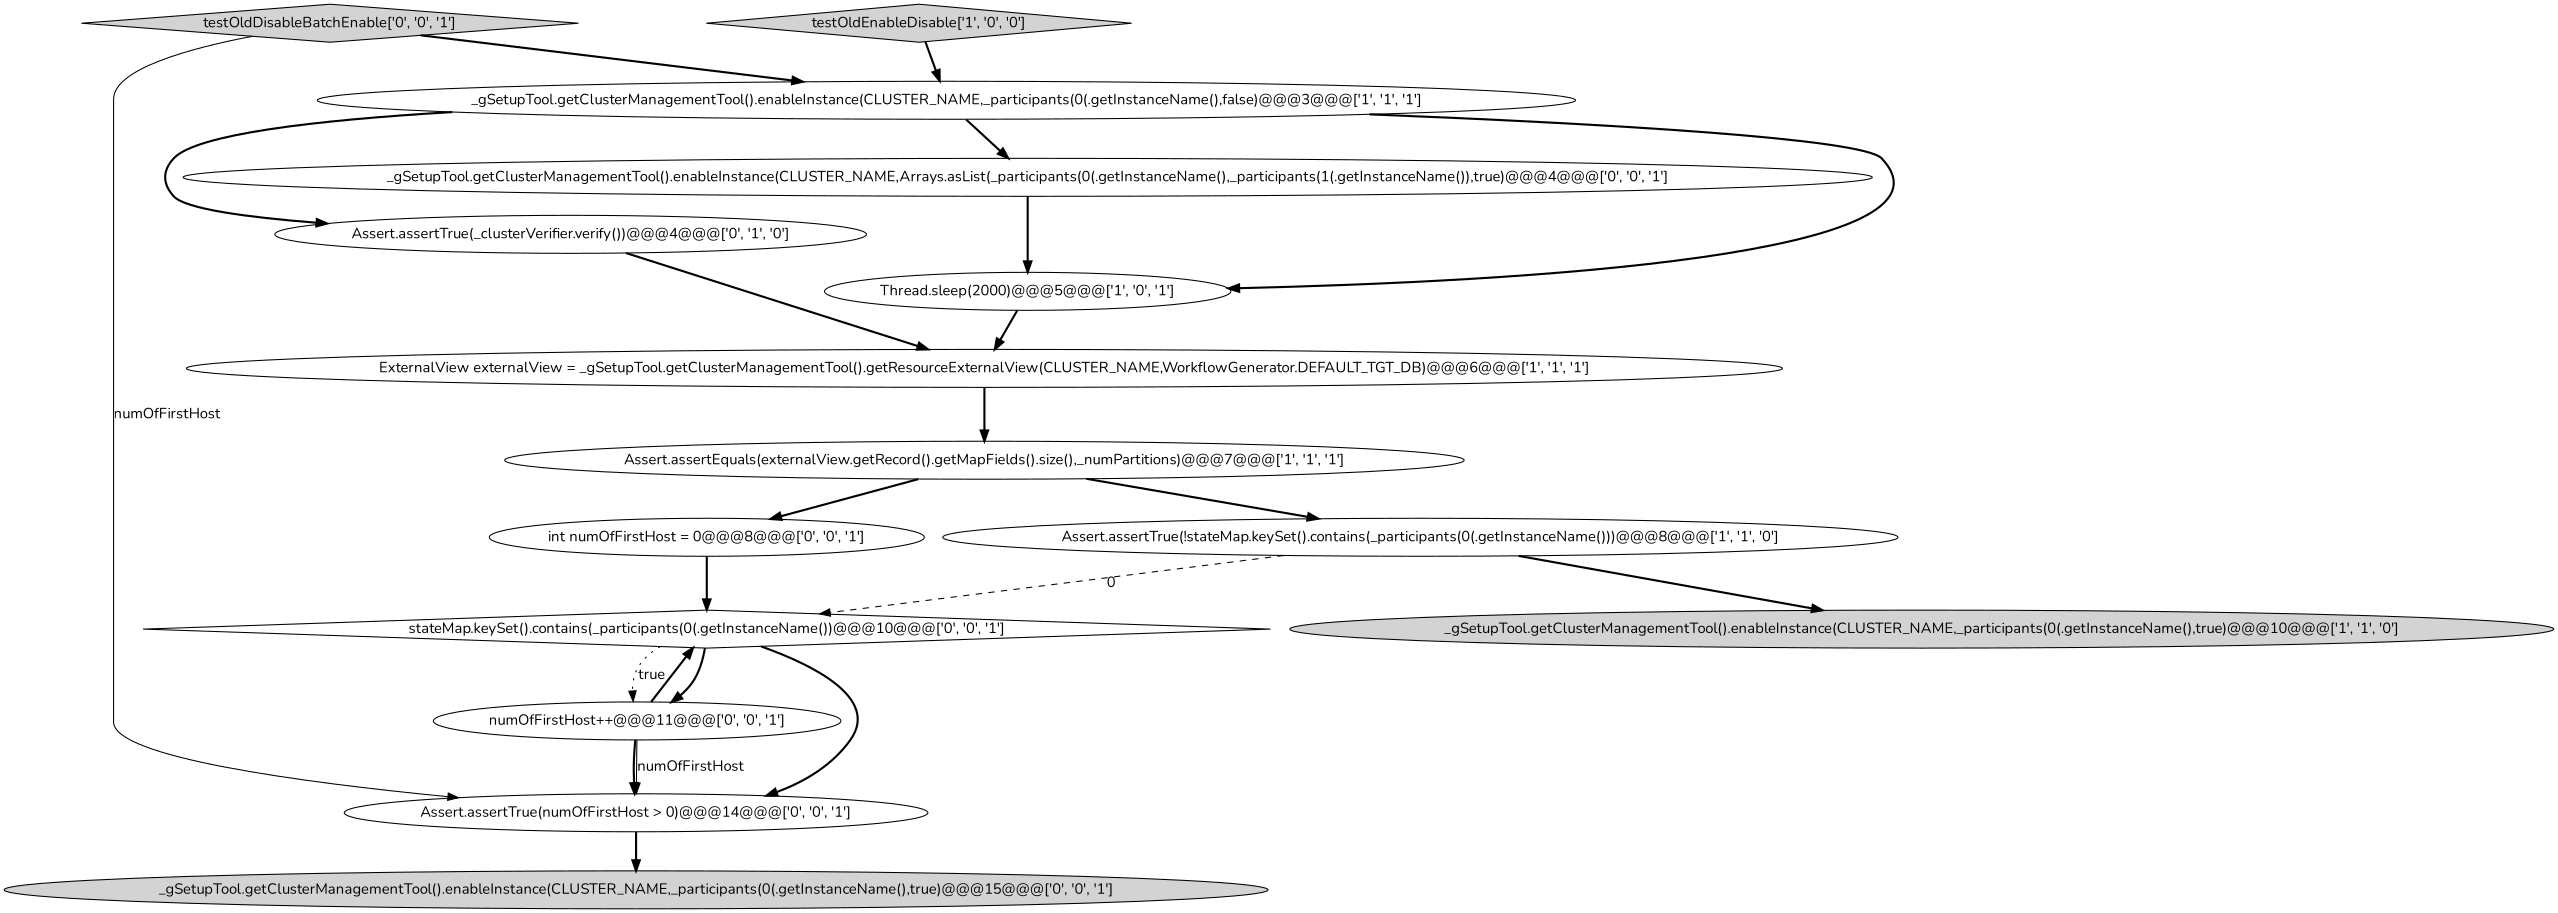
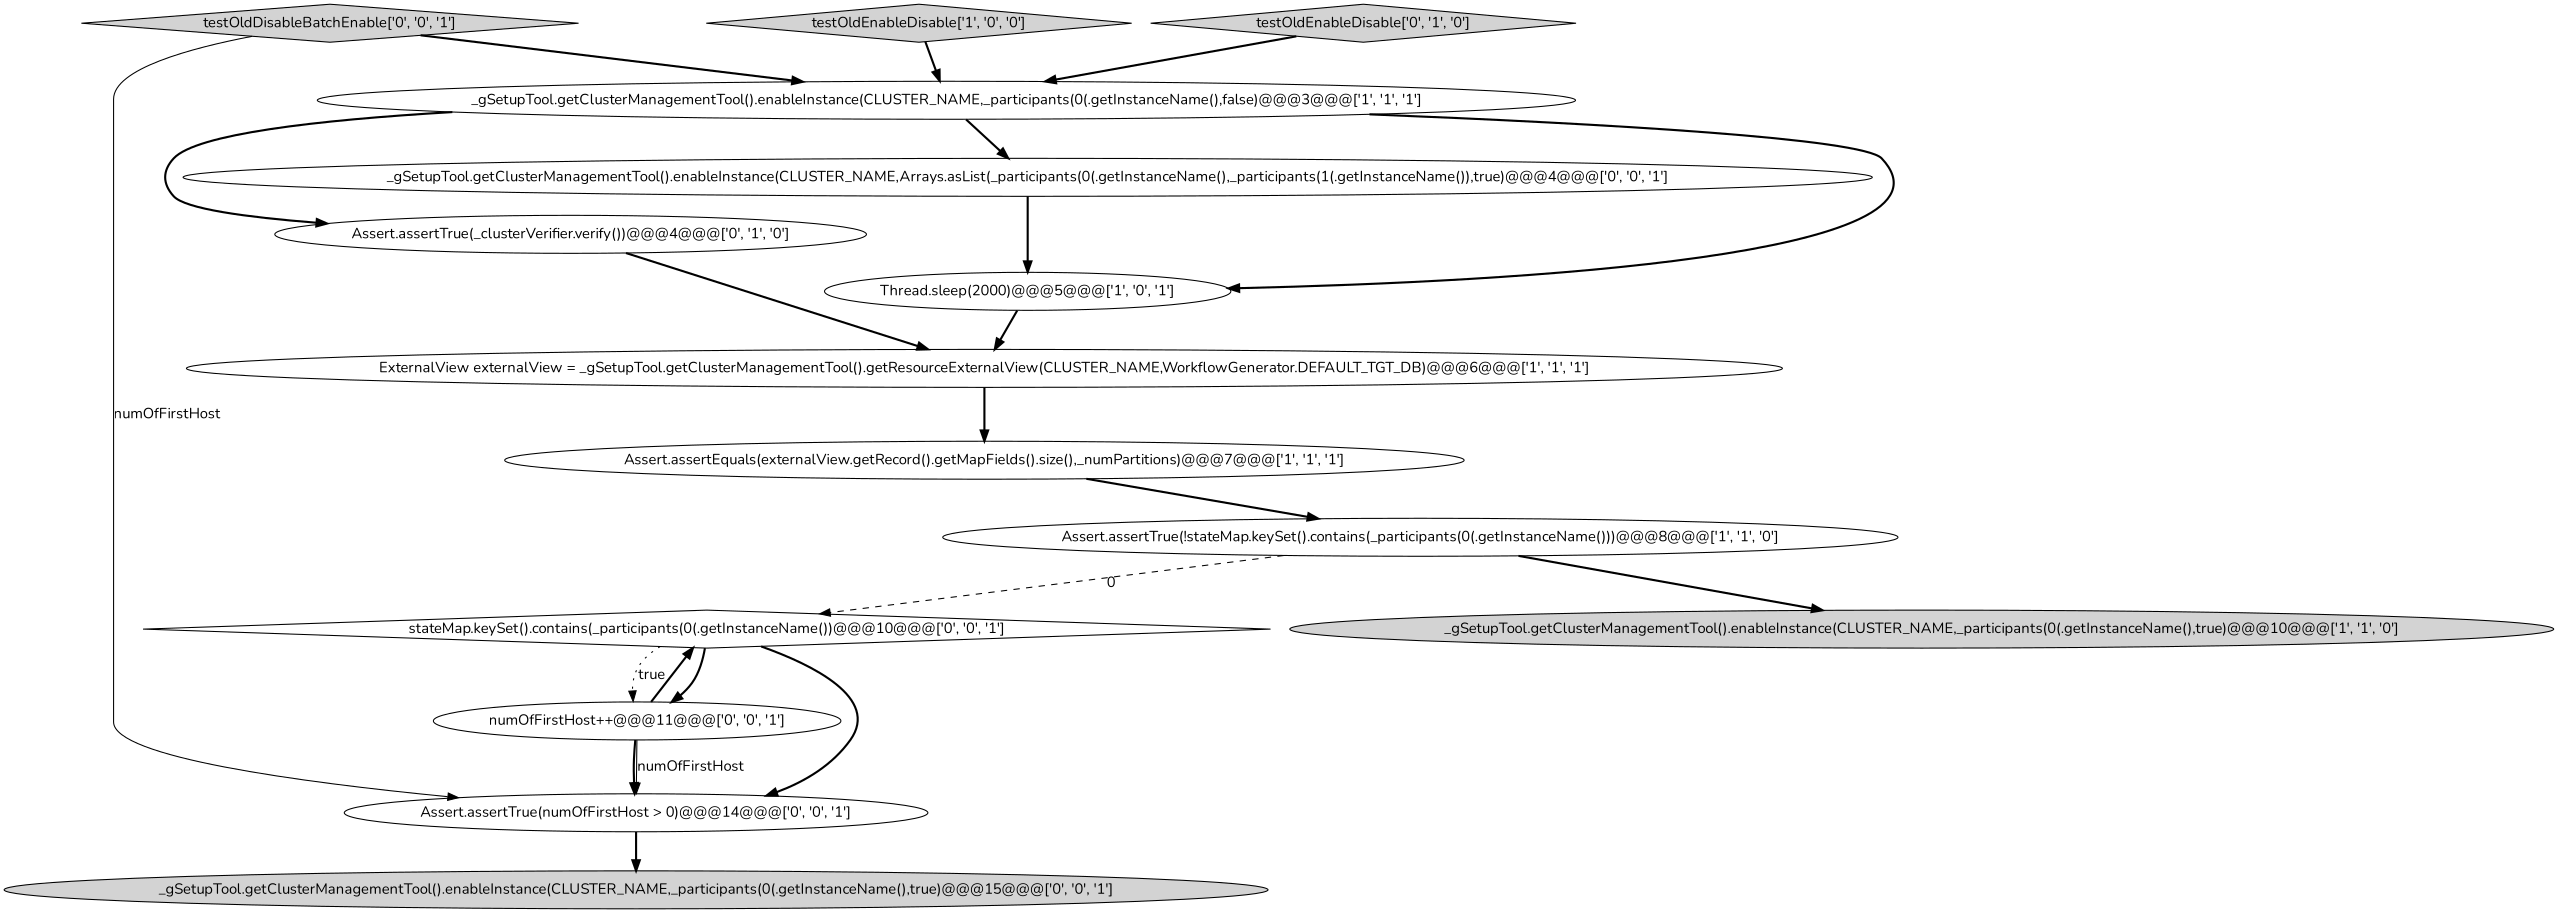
  digraph {
    fontname=Nunito
    node [fillcolor=white fontname=Nunito shape=ellipse style=filled]
    edge [fontname=Nunito style=bold]
    n1 [label="Thread.sleep(2000)@@@5@@@['1', '0', '1']"]
    n2 [label="ExternalView externalView = _gSetupTool.getClusterManagementTool().getResourceExternalView(CLUSTER_NAME,WorkflowGenerator.DEFAULT_TGT_DB)@@@6@@@['1', '1', '1']"]
    n3 [label="Assert.assertEquals(externalView.getRecord().getMapFields().size(),_numPartitions)@@@7@@@['1', '1', '1']"]
    n4 [label="_gSetupTool.getClusterManagementTool().enableInstance(CLUSTER_NAME,_participants(0(.getInstanceName(),false)@@@3@@@['1', '1', '1']"]
    n5 [label="Assert.assertTrue(_clusterVerifier.verify())@@@4@@@['0', '1', '0']"]
    n6 [label="_gSetupTool.getClusterManagementTool().enableInstance(CLUSTER_NAME,Arrays.asList(_participants(0(.getInstanceName(),_participants(1(.getInstanceName()),true)@@@4@@@['0', '0', '1']"]
    n7 [label="Assert.assertTrue(!stateMap.keySet().contains(_participants(0(.getInstanceName()))@@@8@@@['1', '1', '0']"]
    n8 [label="stateMap.keySet().contains(_participants(0(.getInstanceName())@@@10@@@['0', '0', '1']" shape=diamond]
    n9 [fillcolor=lightgray label="_gSetupTool.getClusterManagementTool().enableInstance(CLUSTER_NAME,_participants(0(.getInstanceName(),true)@@@10@@@['1', '1', '0']"]
    n10 [label="numOfFirstHost++@@@11@@@['0', '0', '1']"]
    n11 [label="Assert.assertTrue(numOfFirstHost > 0)@@@14@@@['0', '0', '1']"]
    n12 [fillcolor=lightgray label="_gSetupTool.getClusterManagementTool().enableInstance(CLUSTER_NAME,_participants(0(.getInstanceName(),true)@@@15@@@['0', '0', '1']"]
-   n13 [label="int numOfFirstHost = 0@@@8@@@['0', '0', '1']"]
    n14 [fillcolor=lightgray label="testOldEnableDisable['1', '0', '0']" shape=diamond]
    n15 [fillcolor=lightgray label="testOldDisableBatchEnable['0', '0', '1']" shape=diamond]
+   n16 [fillcolor=lightgray label="testOldEnableDisable['0', '1', '0']" shape=diamond]
    n1 -> n2
    n2 -> n3
    n3 -> n7
-   n3 -> n13
    n4 -> n1
    n4 -> n5
    n4 -> n6
    n5 -> n2
    n6 -> n1
    n7 -> n8 [label=0 style=dashed]
    n7 -> n9
    n8 -> n10
    n8 -> n10 [label=true style=dotted]
    n8 -> n11
    n10 -> n8
    n10 -> n11
    n10 -> n11 [label=numOfFirstHost style=solid]
    n11 -> n12
-   n13 -> n8
    n14 -> n4
    n15 -> n4
    n15 -> n11 [label=numOfFirstHost style=solid]
+   n16 -> n4
  }
